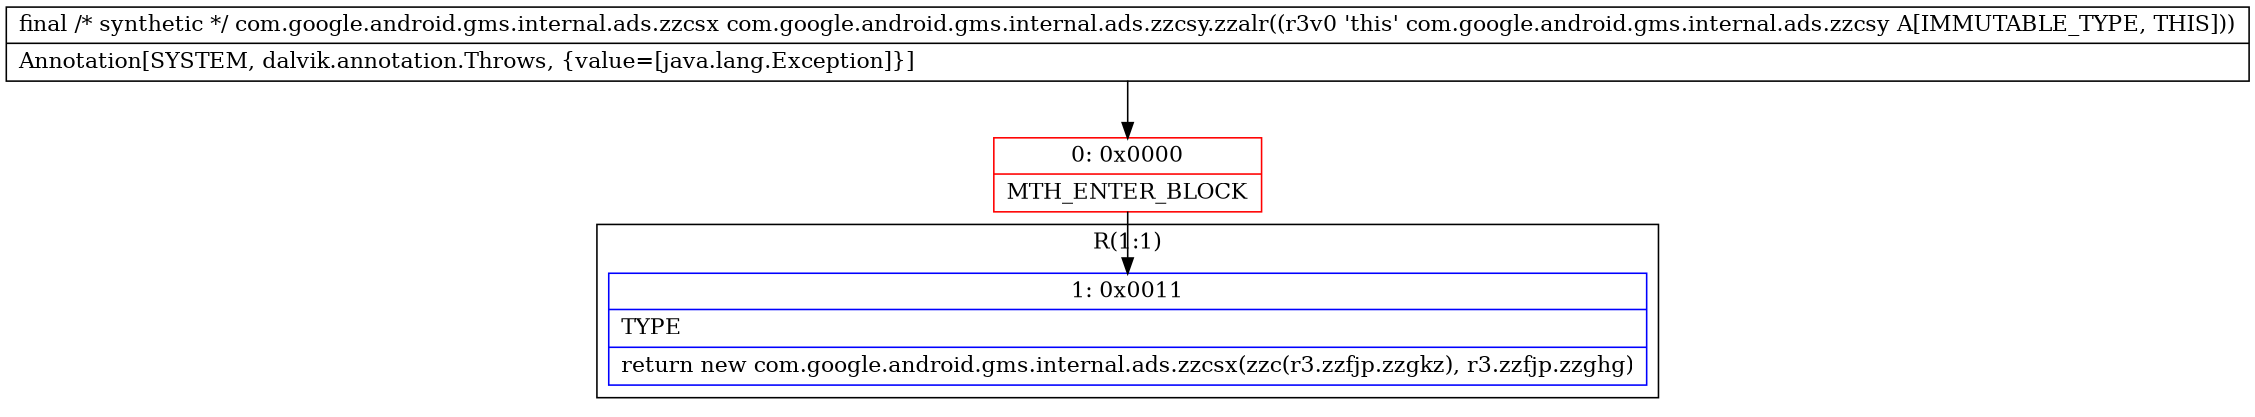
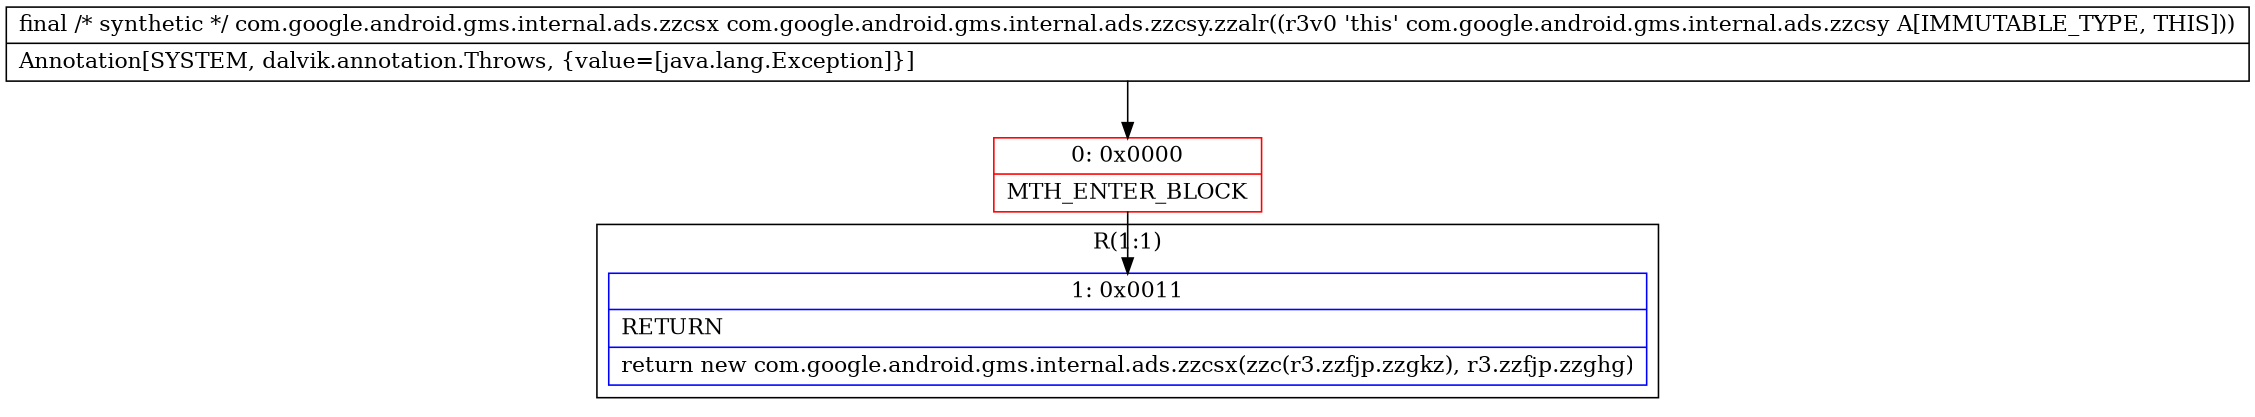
  digraph {
    node [shape=record]
-   n1 [color=blue label="{1\:\ 0x0011|TYPE\l|return new com.google.android.gms.internal.ads.zzcsx(zzc(r3.zzfjp.zzgkz), r3.zzfjp.zzghg)\l}"]
+   n1 [color=blue label="{1\:\ 0x0011|RETURN\l|return new com.google.android.gms.internal.ads.zzcsx(zzc(r3.zzfjp.zzgkz), r3.zzfjp.zzghg)\l}"]
    n2 [color=red label="{0\:\ 0x0000|MTH_ENTER_BLOCK\l}"]
    n3 [label="{final \/* synthetic *\/ com.google.android.gms.internal.ads.zzcsx com.google.android.gms.internal.ads.zzcsy.zzalr((r3v0 'this' com.google.android.gms.internal.ads.zzcsy A[IMMUTABLE_TYPE, THIS]))  | Annotation[SYSTEM, dalvik.annotation.Throws, \{value=[java.lang.Exception]\}]\l}"]
    subgraph cluster_1 {
      label="R(1:1)"
      n1
    }
    n2 -> n1
    n3 -> n2
  }
